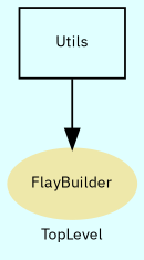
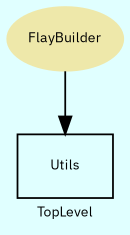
  digraph {
    bgcolor=lightcyan1
    compound=true
    fontname="IBM Plex Sans"
    fontsize=8
    label=TopLevel
    node [fontname="IBM Plex Sans" fontsize=8]
    n1 [color=palegoldenrod fontcolor=black label=FlayBuilder shape=ellipse style=filled]
    n2 [color=black label=Utils shape=box]
-   n2 -> n1 [fontname="IBM Plex Sans"]
+   n1 -> n2 [fontname="IBM Plex Sans"]
  }
